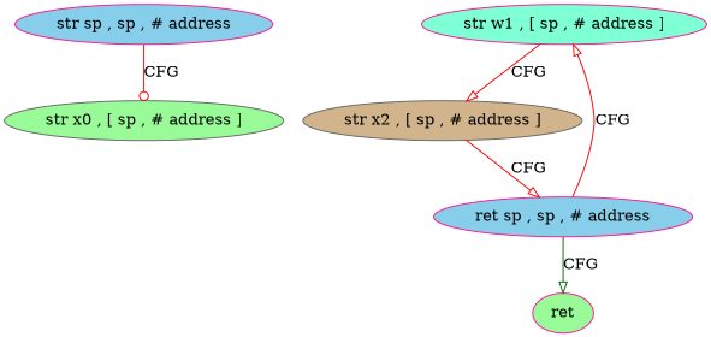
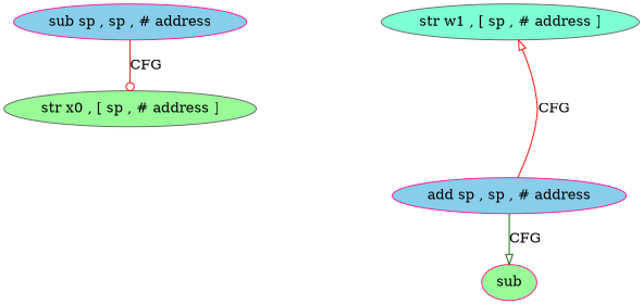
  digraph {
    node [color=deeppink fillcolor=skyblue style=filled]
    edge [arrowhead=onormal color=red]
-   n1 [label="str sp , sp , # address"]
+   n1 [label="sub sp , sp , # address"]
    n2 [color=gray40 fillcolor=palegreen label="str x0 , [ sp , # address ]"]
-   n3 [fillcolor=aquamarine label="str w1 , [ sp , # address ]"]
-   n4 [color=gray40 fillcolor=tan label="str x2 , [ sp , # address ]"]
-   n5 [label="ret sp , sp , # address"]
-   n6 [fillcolor=palegreen label=ret]
+   n3 [color=gray40 fillcolor=aquamarine label="str w1 , [ sp , # address ]"]
+   n5 [label="add sp , sp , # address"]
+   n6 [fillcolor=palegreen label=sub]
    n1 -> n2 [arrowhead=odot label=CFG]
-   n3 -> n4 [label=CFG]
-   n4 -> n5 [label=CFG]
    n5 -> n3 [label=CFG]
    n5 -> n6 [color=darkgreen label=CFG]
  }
